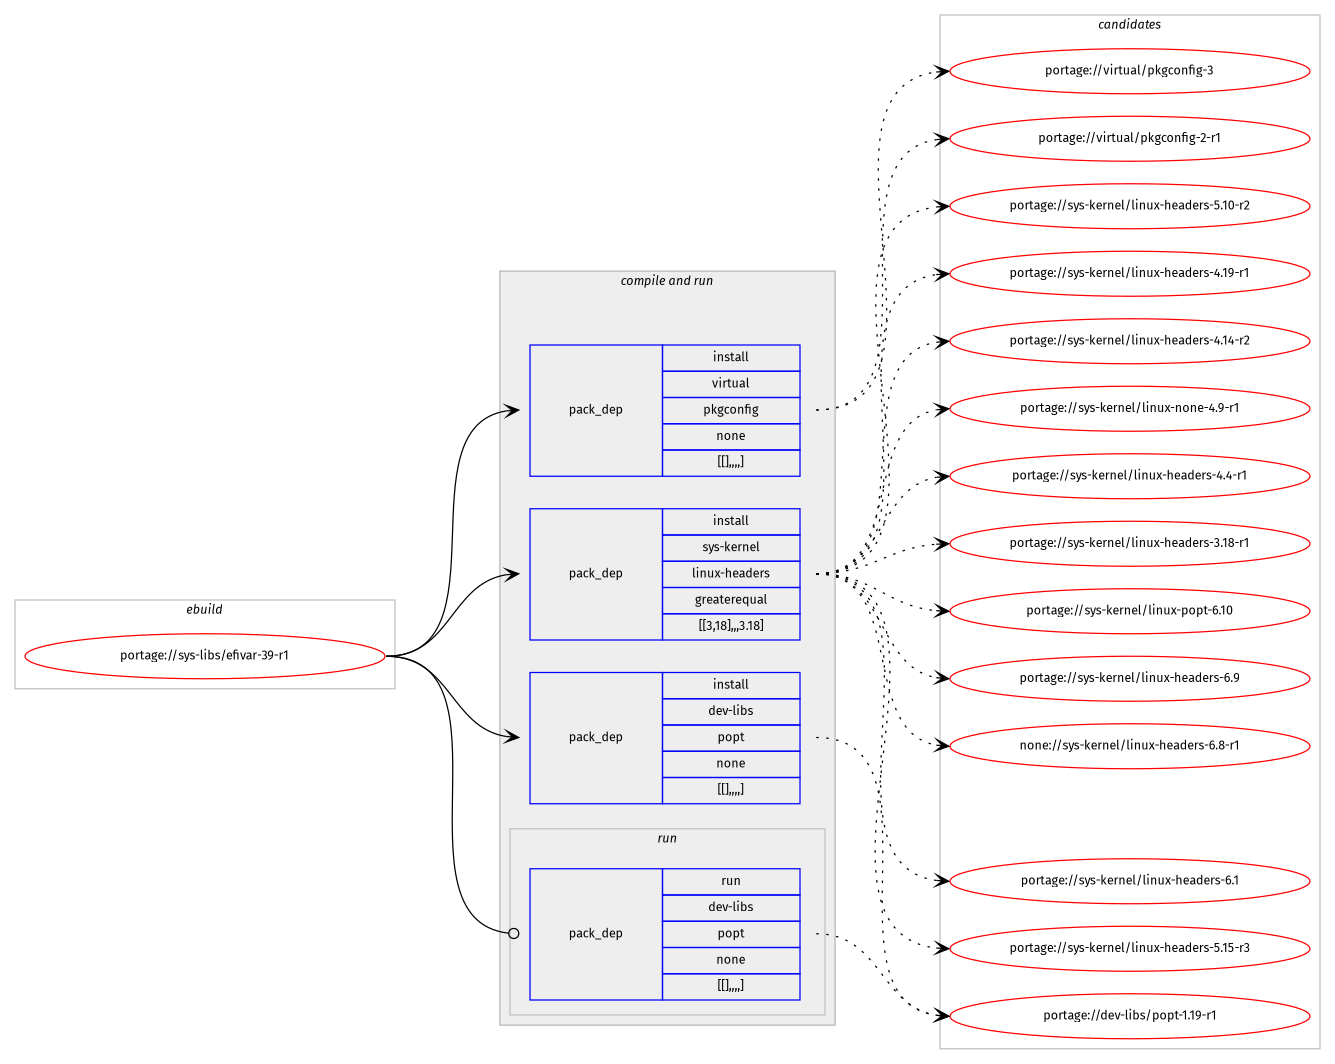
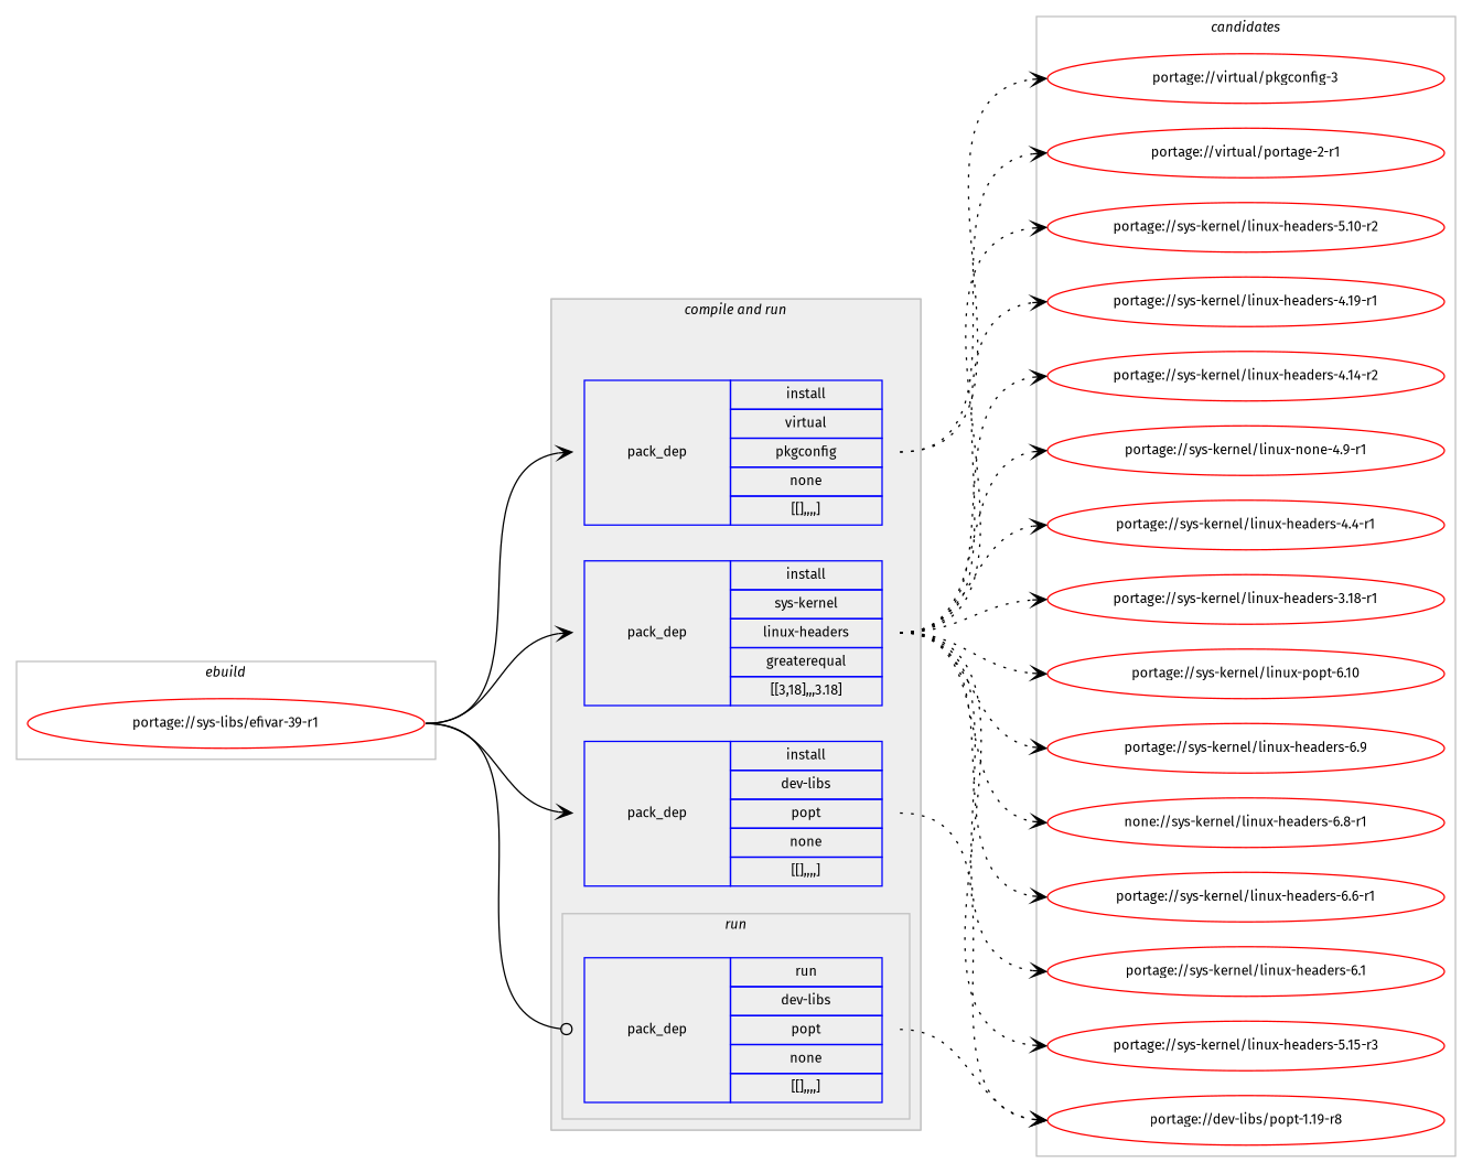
  digraph {
    compound=true
    concentrate=true
    fontname="Fira Sans"
    fontsize=10
    newrank=true
    rankdir=LR
    ranksep=1.5
    node [color=red fontname="Fira Sans" fontsize=10]
    edge [arrowhead=vee fontname="Fira Sans" headport=w style=dotted tailport=e weight=100]
    n1 [label="portage://sys-libs/efivar-39-r1" width=4]
    n2 [color=blue label=<<TABLE BORDER="0" CELLBORDER="1" CELLSPACING="0" CELLPADDING="4" WIDTH="220"><TR><TD ROWSPAN="6" CELLPADDING="30">pack_dep</TD></TR><TR><TD WIDTH="110">install</TD></TR><TR><TD>dev-libs</TD></TR><TR><TD>popt</TD></TR><TR><TD>none</TD></TR><TR><TD>[[],,,,]</TD></TR></TABLE>> shape=none]
    n3 [color=blue label=<<TABLE BORDER="0" CELLBORDER="1" CELLSPACING="0" CELLPADDING="4" WIDTH="220"><TR><TD ROWSPAN="6" CELLPADDING="30">pack_dep</TD></TR><TR><TD WIDTH="110">install</TD></TR><TR><TD>sys-kernel</TD></TR><TR><TD>linux-headers</TD></TR><TR><TD>greaterequal</TD></TR><TR><TD>[[3,18],,,3.18]</TD></TR></TABLE>> shape=none]
    n4 [color=blue label=<<TABLE BORDER="0" CELLBORDER="1" CELLSPACING="0" CELLPADDING="4" WIDTH="220"><TR><TD ROWSPAN="6" CELLPADDING="30">pack_dep</TD></TR><TR><TD WIDTH="110">install</TD></TR><TR><TD>virtual</TD></TR><TR><TD>pkgconfig</TD></TR><TR><TD>none</TD></TR><TR><TD>[[],,,,]</TD></TR></TABLE>> shape=none]
    n5 [color=blue label=<<TABLE BORDER="0" CELLBORDER="1" CELLSPACING="0" CELLPADDING="4" WIDTH="220"><TR><TD ROWSPAN="6" CELLPADDING="30">pack_dep</TD></TR><TR><TD WIDTH="110">run</TD></TR><TR><TD>dev-libs</TD></TR><TR><TD>popt</TD></TR><TR><TD>none</TD></TR><TR><TD>[[],,,,]</TD></TR></TABLE>> shape=none]
-   n6 [label="portage://dev-libs/popt-1.19-r1" width=4]
+   n6 [label="portage://dev-libs/popt-1.19-r8" width=4]
    n7 [label="portage://sys-kernel/linux-popt-6.10" width=4]
    n8 [label="portage://sys-kernel/linux-headers-6.9" width=4]
    n9 [label="none://sys-kernel/linux-headers-6.8-r1" width=4]
+   n10 [label="portage://sys-kernel/linux-headers-6.6-r1" width=4]
    n11 [label="portage://sys-kernel/linux-headers-6.1" width=4]
    n12 [label="portage://sys-kernel/linux-headers-5.15-r3" width=4]
    n13 [label="portage://sys-kernel/linux-headers-5.10-r2" width=4]
    n14 [label="portage://sys-kernel/linux-headers-4.19-r1" width=4]
    n15 [label="portage://sys-kernel/linux-headers-4.14-r2" width=4]
    n16 [label="portage://sys-kernel/linux-none-4.9-r1" width=4]
    n17 [label="portage://sys-kernel/linux-headers-4.4-r1" width=4]
    n18 [label="portage://sys-kernel/linux-headers-3.18-r1" width=4]
    n19 [label="portage://virtual/pkgconfig-3" width=4]
-   n20 [label="portage://virtual/pkgconfig-2-r1" width=4]
+   n20 [label="portage://virtual/portage-2-r1" width=4]
    subgraph cluster_1 {
      color=gray
      label=<<i>ebuild</i>>
      n1
    }
    subgraph cluster_2 {
      color=gray
      label=<<i>dependencies</i>>
      subgraph cluster_3 {
        color=gray
        fillcolor="#eeeeee"
        label=<<i>compile</i>>
        style=filled
        subgraph sub_4 {
          color=gray
          fillcolor="#eeeeee"
          label=<<i>compile</i>>
          style=filled
          n2
        }
        subgraph sub_5 {
          color=gray
          fillcolor="#eeeeee"
          label=<<i>compile</i>>
          style=filled
          n3
        }
        subgraph sub_6 {
          color=gray
          fillcolor="#eeeeee"
          label=<<i>compile</i>>
          style=filled
          n4
        }
      }
      subgraph cluster_7 {
        color=gray
        fillcolor="#eeeeee"
        label=<<i>compile and run</i>>
        style=filled
      }
      subgraph cluster_8 {
        color=gray
        fillcolor="#eeeeee"
        label=<<i>run</i>>
        style=filled
        subgraph sub_9 {
          color=gray
          fillcolor="#eeeeee"
          label=<<i>run</i>>
          style=filled
          n5
        }
      }
    }
    subgraph cluster_10 {
      color=gray
      label=<<i>candidates</i>>
      rank=same
      subgraph sub_11 {
        color=black
        label=<<i>candidates</i>>
        nodesep=1
        rank=same
        n6
      }
      subgraph sub_12 {
        color=black
        label=<<i>candidates</i>>
        nodesep=1
        rank=same
        n7
        n8
        n9
+       n10
        n11
        n12
        n13
        n14
        n15
        n16
        n17
        n18
      }
      subgraph sub_13 {
        color=black
        label=<<i>candidates</i>>
        nodesep=1
        rank=same
        n19
        n20
      }
      subgraph sub_14 {
        color=black
        label=<<i>candidates</i>>
        nodesep=1
        rank=same
        n6
      }
    }
    n1 -> n2 [style=solid weight=20]
    n1 -> n3 [style=solid weight=20]
    n1 -> n4 [style=solid weight=20]
    n1 -> n5 [arrowhead=odot style=solid weight=20]
    n2 -> n6
    n3 -> n7
    n3 -> n8
    n3 -> n9
+   n3 -> n10
    n3 -> n11
    n3 -> n12
    n3 -> n13
    n3 -> n14
    n3 -> n15
    n3 -> n16
    n3 -> n17
    n3 -> n18
    n4 -> n19
    n4 -> n20
    n5 -> n6
  }
